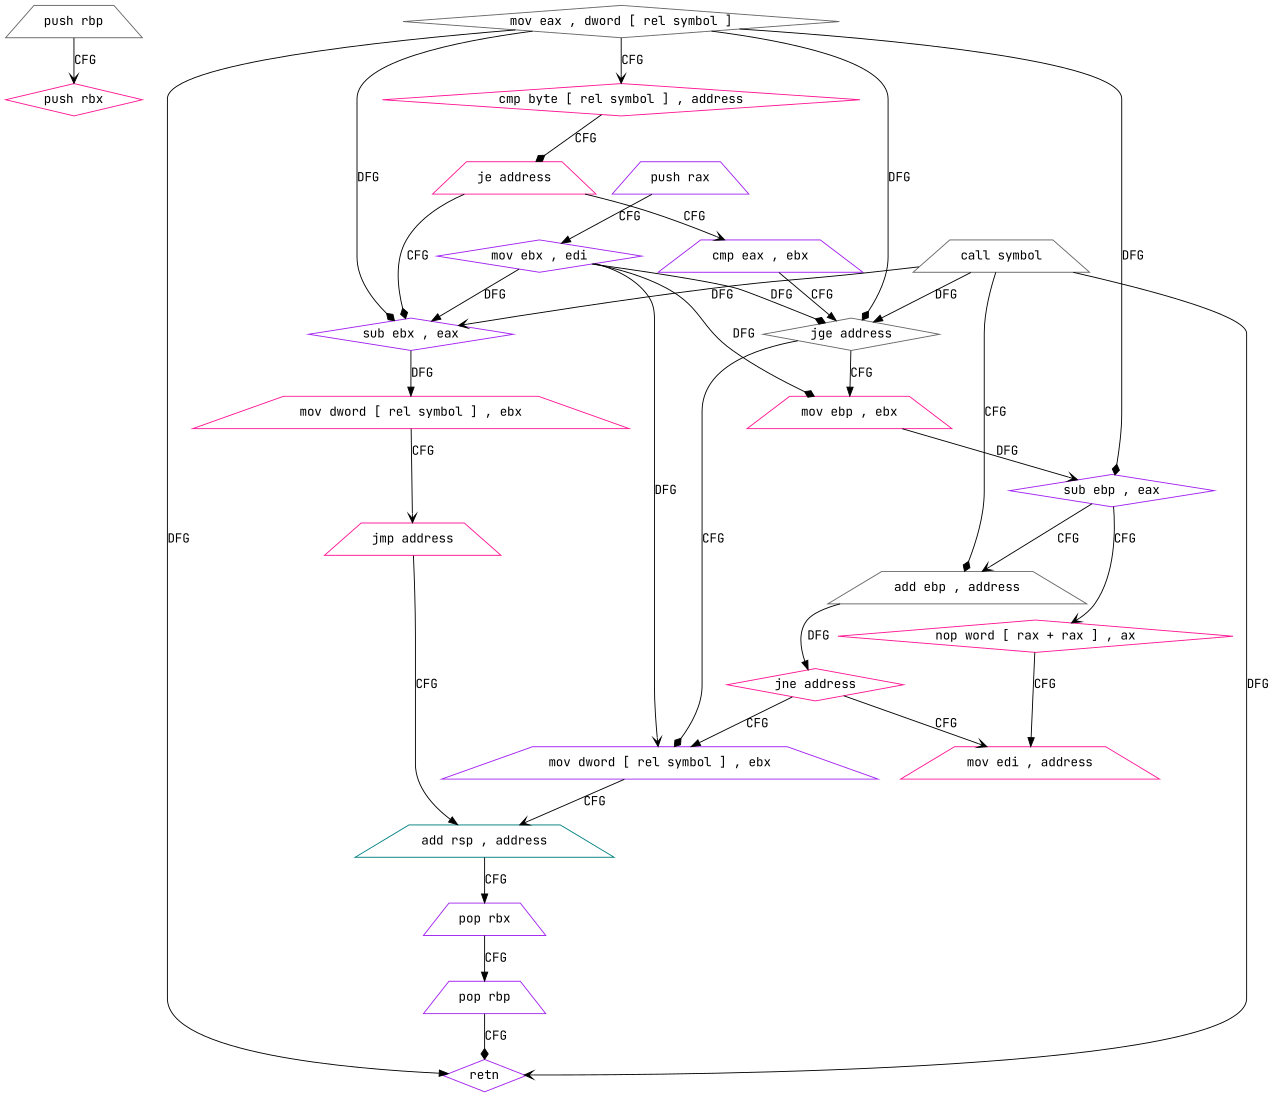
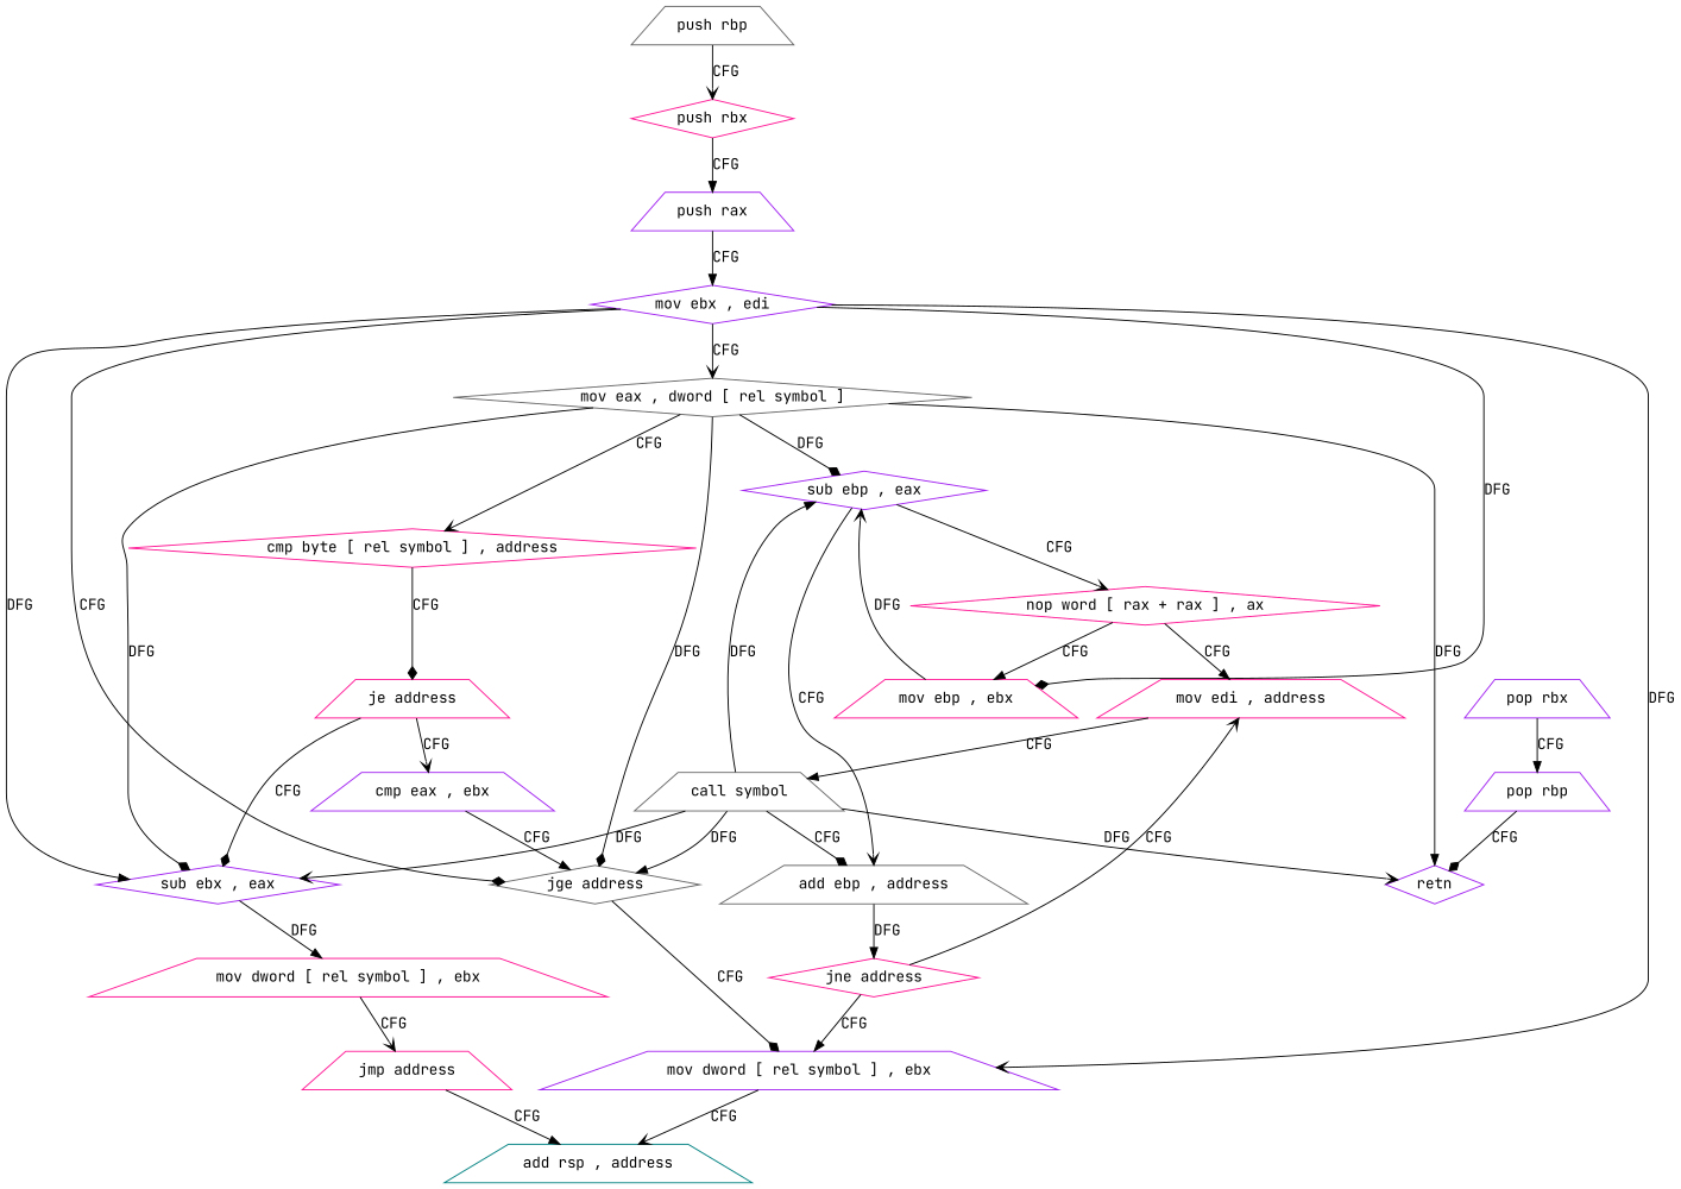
  digraph {
    fontname="JetBrains Mono"
    node [color=deeppink fontname="JetBrains Mono" shape=trapezium]
    edge [arrowhead=normal fontname="JetBrains Mono"]
    n1 [color=gray40 label="push rbp"]
    n2 [label="push rbx" shape=diamond]
    n3 [color=purple label="push rax"]
    n4 [color=purple label="mov ebx , edi" shape=diamond]
    n5 [color=gray40 label="mov eax , dword [ rel symbol ]" shape=diamond]
    n6 [color=purple label="sub ebx , eax" shape=diamond]
    n7 [color=gray40 label="jge address" shape=diamond]
    n8 [color=purple label="mov dword [ rel symbol ] , ebx"]
    n9 [label="mov ebp , ebx"]
    n10 [label="cmp byte [ rel symbol ] , address" shape=diamond]
    n11 [color=purple label="sub ebp , eax" shape=diamond]
    n12 [color=purple label=retn shape=diamond]
    n13 [label="mov dword [ rel symbol ] , ebx"]
    n14 [color=teal label="add rsp , address"]
    n15 [label="je address"]
    n16 [label="nop word [ rax + rax ] , ax" shape=diamond]
    n17 [color=gray40 label="add ebp , address"]
    n18 [color=purple label="cmp eax , ebx"]
    n19 [label="jmp address"]
    n20 [color=purple label="pop rbx"]
    n21 [color=purple label="pop rbp"]
    n22 [label="mov edi , address"]
    n23 [label="jne address" shape=diamond]
    n24 [color=gray40 label="call symbol"]
    n1 -> n2 [arrowhead=vee label=CFG]
+   n2 -> n3 [label=CFG]
    n3 -> n4 [label=CFG]
+   n4 -> n5 [arrowhead=vee label=CFG]
    n4 -> n6 [label=DFG]
-   n4 -> n7 [arrowhead=diamond label=DFG]
+   n4 -> n7 [arrowhead=diamond label=CFG]
    n4 -> n8 [arrowhead=vee label=DFG]
    n4 -> n9 [arrowhead=diamond label=DFG]
    n5 -> n6 [arrowhead=diamond label=DFG]
    n5 -> n7 [arrowhead=diamond label=DFG]
    n5 -> n10 [arrowhead=vee label=CFG]
    n5 -> n11 [arrowhead=diamond label=DFG]
    n5 -> n12 [label=DFG]
    n6 -> n13 [label=DFG]
    n7 -> n8 [arrowhead=diamond label=CFG]
-   n7 -> n9 [label=CFG]
+   n16 -> n9 [label=CFG]
    n8 -> n14 [arrowhead=vee label=CFG]
    n9 -> n11 [arrowhead=vee label=DFG]
    n10 -> n15 [arrowhead=diamond label=CFG]
    n11 -> n16 [arrowhead=vee label=CFG]
    n11 -> n17 [arrowhead=vee label=CFG]
    n13 -> n19 [arrowhead=vee label=CFG]
-   n14 -> n20 [label=CFG]
    n15 -> n6 [arrowhead=diamond label=CFG]
    n15 -> n18 [arrowhead=vee label=CFG]
    n16 -> n22 [label=CFG]
    n17 -> n23 [label=DFG]
    n18 -> n7 [label=CFG]
    n19 -> n14 [label=CFG]
    n20 -> n21 [label=CFG]
    n21 -> n12 [arrowhead=diamond label=CFG]
+   n22 -> n24 [label=CFG]
    n23 -> n8 [label=CFG]
    n23 -> n22 [arrowhead=vee label=CFG]
    n24 -> n6 [arrowhead=vee label=DFG]
    n24 -> n7 [label=DFG]
+   n24 -> n11 [label=DFG]
    n24 -> n12 [arrowhead=vee label=DFG]
    n24 -> n17 [arrowhead=diamond label=CFG]
  }
